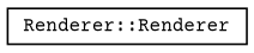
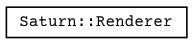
  digraph {
    rankdir=LR
    fontname="Courier Prime"
-   n1 [color=black fillcolor=white fontname="Courier Prime" fontsize=10 height=0.2 label="Renderer::Renderer" shape=record style=filled width=0.4]
+   n1 [color=black fillcolor=white fontname="Courier Prime" fontsize=10 height=0.2 label="Saturn::Renderer" shape=record style=filled width=0.4]
  }
